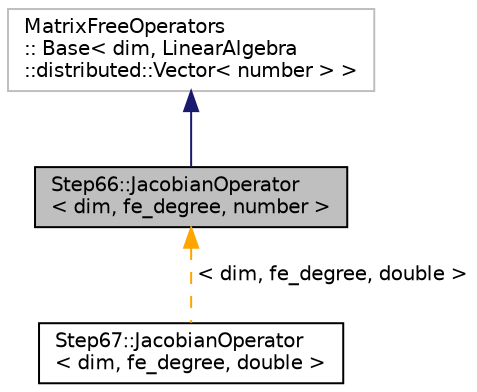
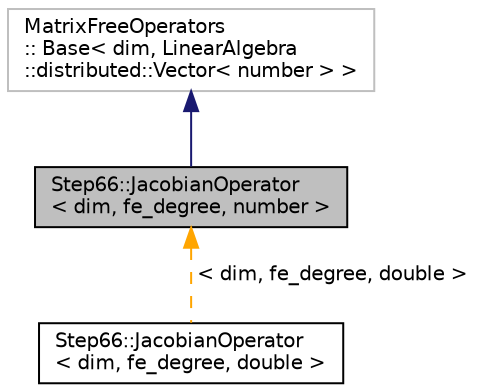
  digraph {
    node [color=black fillcolor=white fontname=Helvetica fontsize=10 shape=record style=filled]
    edge [dir=back fontname=Helvetica fontsize=10 labelfontname=Helvetica labelfontsize=10]
    n1 [fillcolor=grey75 fontcolor=black height=0.2 label="Step66::JacobianOperator\l\< dim, fe_degree, number \>" width=0.4]
-   n2 [height=0.2 label="Step67::JacobianOperator\l\< dim, fe_degree, double \>" width=0.4]
+   n2 [height=0.2 label="Step66::JacobianOperator\l\< dim, fe_degree, double \>" width=0.4]
    n3 [color=grey75 height=0.2 label="MatrixFreeOperators\l:: Base\< dim, LinearAlgebra\l::distributed::Vector\< number \> \>" width=0.4]
    n1 -> n2 [color=orange label=" \< dim, fe_degree, double \>" style=dashed]
    n3 -> n1 [color=midnightblue style=solid]
  }
